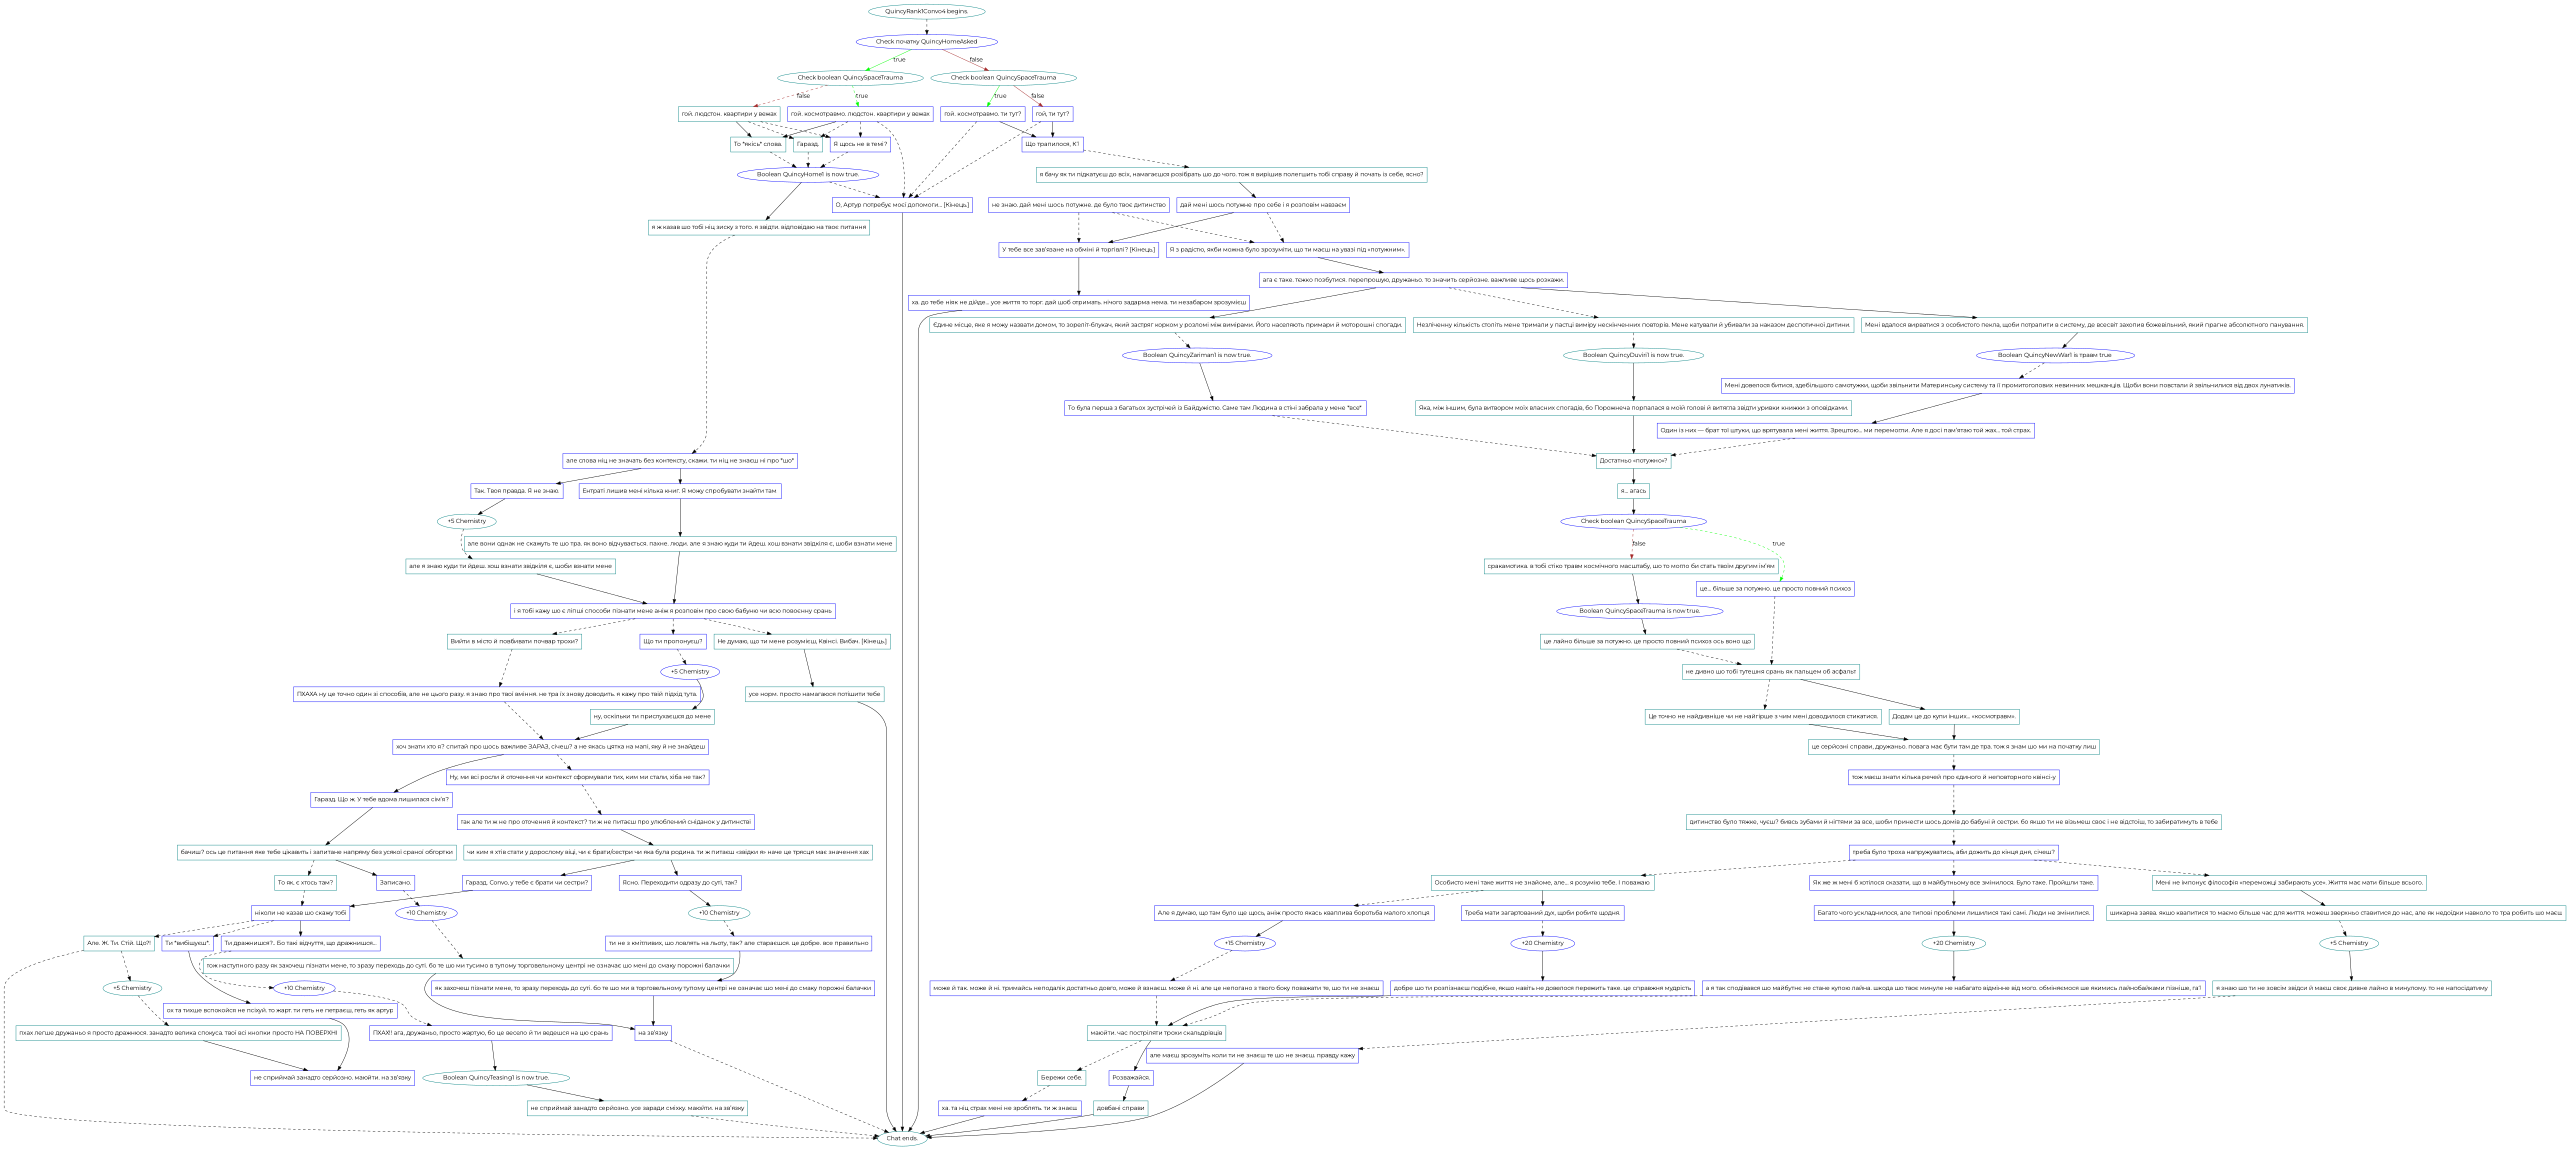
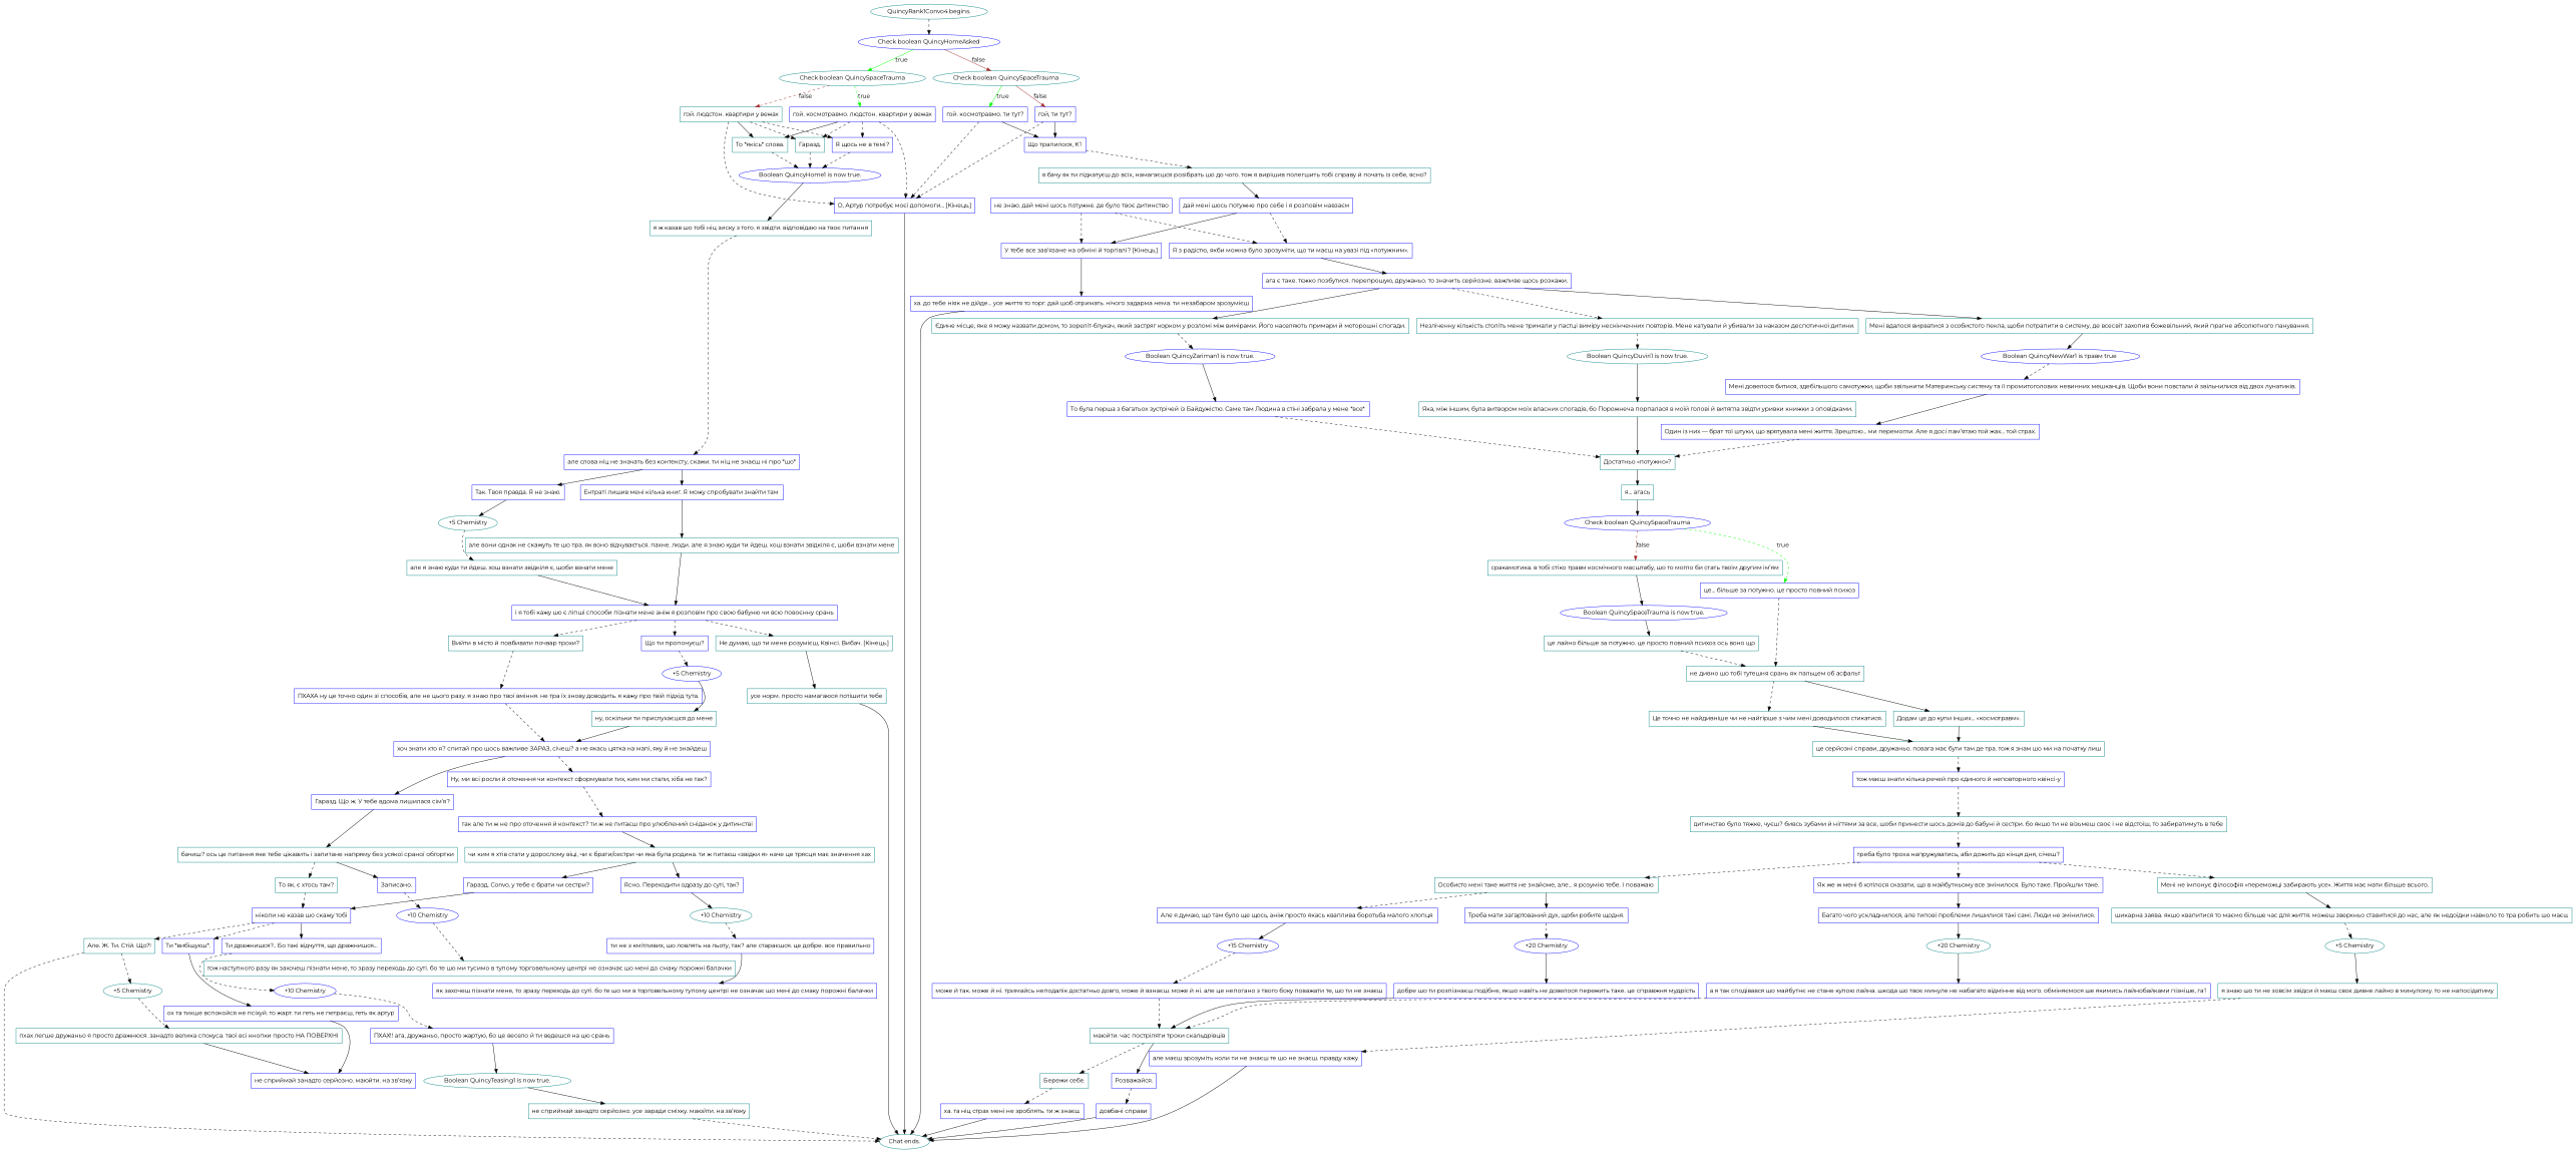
  digraph {
    fontname=Montserrat
    node [color=blue fontname=Montserrat shape=box]
    edge [fontname=Montserrat style=dashed]
    "QuincyRank1Convo4 begins." [color=teal shape=""]
-   n2 [label="Check початку QuincyHomeAsked" shape=""]
+   n2 [label="Check boolean QuincyHomeAsked" shape=""]
    n3 [color=teal label="Check boolean QuincySpaceTrauma" shape=""]
    n4 [color=teal label="Check boolean QuincySpaceTrauma" shape=""]
    n5 [label="гой. космотравмо. людстон. квартири у вежах"]
    n6 [color=teal label="гой. людстон. квартири у вежах"]
    n7 [label="гой. космотравмо. ти тут?"]
    n8 [label="гой, ти тут?"]
    n9 [color=teal label="Гаразд."]
    n10 [color=teal label="То *якісь* слова."]
    n11 [label="Я щось не в темі?"]
    n12 [label="О, Артур потребує моєї допомоги… [Кінець.]"]
    n13 [label="Що трапилося, К?"]
    n14 [label="Boolean QuincyHome1 is now true." shape=""]
    "Chat ends." [color=teal shape=""]
    n16 [color=teal label="я бачу як ти підкатуєш до всіх, намагаєшся розібрать шо до чого. тож я вирішив полегшить тобі справу й почать із себе, ясно?"]
    n17 [color=teal label="я ж казав шо тобі ніц зиску з того. я звідти. відповідаю на твоє питання"]
    n18 [label="дай мені шось потужне про себе і я розповім навзаєм"]
    n19 [label="але слова ніц не значать без контексту, скажи. ти ніц не знаєш ні про *шо*"]
    n20 [label="Я з радістю, якби можна було зрозуміти, що ти маєш на увазі під «потужним»."]
    n21 [label="У тебе все зав’язане на обміні й торгівлі? [Кінець.]"]
    n22 [label="Ентраті лишив мені кілька книг. Я можу спробувати знайти там."]
    n23 [label="Так. Твоя правда. Я не знаю."]
    n24 [label="ага є таке. тєжко позбутися. перепрошую, дружаньо. то значить серйозне. важливе щось розкажи."]
    n25 [label="ха. до тебе ніяк не дійде… усе життя то торг. дай шоб отримать. нічого задарма нема. ти незабаром зрозумієш"]
    n26 [color=teal label="але вони однак не скажуть те шо тра. як воно відчувається. пахне. люди. але я знаю куди ти йдеш. хош взнати звідкіля є, шоби взнати мене"]
    n27 [color=teal label="+5 Chemistry" shape=""]
    n28 [color=teal label="Мені вдалося вирватися з особистого пекла, щоби потрапити в систему, де всесвіт захопив божевільний, який прагне абсолютного панування."]
    n29 [color=teal label="Єдине місце, яке я можу назвати домом, то зореліт-блукач, який застряг корком у розломі між вимірами. Його населяють примари й моторошні спогади."]
    n30 [color=teal label="Незліченну кількість століть мене тримали у пастці виміру нескінченних повторів. Мене катували й убивали за наказом деспотичної дитини."]
    n31 [label="і я тобі кажу шо є ліпші способи пізнати мене аніж я розповім про свою бабуню чи всю повоєнну срань"]
    n32 [color=teal label="але я знаю куди ти йдеш. хош взнати звідкіля є, шоби взнати мене"]
    n33 [label="не знаю. дай мені шось потужне. де було твоє дитинство"]
    n34 [label="Boolean QuincyNewWar1 is травм true." shape=""]
    n35 [label="Boolean QuincyZariman1 is now true." shape=""]
    n36 [color=teal label="Boolean QuincyDuviri1 is now true." shape=""]
    n37 [color=teal label="Вийти в місто й повбивати почвар трохи?"]
    n38 [label="Що ти пропонуєш?"]
    n39 [color=teal label="Не думаю, що ти мене розумієш, Квінсі. Вибач. [Кінець.]"]
    n40 [label="Мені довелося битися, здебільшого самотужки, щоби звільнити Материнську систему та її промитоголових невинних мешканців. Щоби вони повстали й звільнилися від двох лунатиків."]
    n41 [label="То була перша з багатьох зустрічей із Байдужістю. Саме там Людина в стіні забрала у мене *все*."]
    n42 [color=teal label="Яка, між іншим, була витвором моїх власних спогадів, бо Порожнеча порпалася в моїй голові й витягла звідти уривки книжки з оповідками."]
    n43 [label="ПХАХА ну це точно один зі способів, але не цього разу. я знаю про твої вміння. не тра їх знову доводить. я кажу про твій підхід тута."]
    n44 [label="+5 Chemistry" shape=""]
    n45 [color=teal label="усе норм. просто намагаюся потішити тебе"]
    n46 [label="Один із них — брат тої штуки, що врятувала мені життя. Зрештою… ми перемогли. Але я досі пам’ятаю той жах… той страх."]
    n47 [color=teal label="Достатньо «потужно»?"]
    n48 [label="хоч знати хто я? спитай про шось важливе ЗАРАЗ, січеш? а не якась цятка на мапі, яку й не знайдеш"]
    n49 [color=teal label="ну, оскільки ти прислухаєшся до мене"]
    n50 [color=teal label="я… агась"]
    n51 [label="Ну, ми всі росли й оточення чи контекст сформували тих, ким ми стали, хіба не так?"]
    n52 [label="Гаразд. Що ж. У тебе вдома лишилася сім’я?"]
    n53 [label="Check boolean QuincySpaceTrauma" shape=""]
    n54 [label="так але ти ж не про оточення й контекст? ти ж не питаєш про улюблений сніданок у дитинстві"]
    n55 [color=teal label="бачиш? ось це питання яке тебе цікавить і запитане напряму без усякої сраної обгортки"]
    n56 [label="це… більше за потужно. це просто повний психоз"]
    n57 [color=teal label="сракамотика. в тобі стіко травм космічного масштабу, шо то могло би стать твоїм другим ім’ям"]
    n58 [color=teal label="чи ким я хтів стати у дорослому віці, чи є брати/сестри чи яка була родина. ти ж питаєш «звідки я» наче це трясця має значення хах"]
    n59 [color=teal label="То як, є хтось там?"]
    n60 [label="Записано."]
    n61 [color=teal label="не дивно шо тобі тутешня срань як пальцем об асфальт"]
    n62 [label="Boolean QuincySpaceTrauma is now true." shape=""]
    n63 [label="Ясно. Переходити одразу до суті, так?"]
    n64 [label="Гаразд. Convo, у тебе є брати чи сестри?"]
    n65 [label="ніколи не казав шо скажу тобі"]
    n66 [label="+10 Chemistry" shape=""]
    n67 [color=teal label="Це точно не найдивніше чи не найгірше з чим мені доводилося стикатися."]
    n68 [color=teal label="Додам це до купи інших… «космотравм»."]
    n69 [color=teal label="це лайно більше за потужно. це просто повний психоз ось воно що"]
    n70 [color=teal label="+10 Chemistry" shape=""]
    n71 [color=teal label="Але. Ж. Ти. Стій. Що?!"]
    n72 [label="Ти дражнишся?.. Бо такі відчуття, що дражнишся…"]
    n73 [label="Ти *вибішуєш*."]
    n74 [color=teal label="тож наступного разу як захочеш пізнати мене, то зразу переходь до суті. бо те шо ми тусимо в тупому торговельному центрі не означає шо мені до смаку порожні балачки"]
    n75 [color=teal label="це серйозні справи, дружаньо. повага має бути там де тра. тож я знам шо ми на початку лиш"]
    n76 [label="ти не з кмітливих, шо ловлять на льоту, так? але стараєшся. це добре. все правильно"]
    n77 [color=teal label="+5 Chemistry" shape=""]
    n78 [label="+10 Chemistry" shape=""]
    n79 [label="ох та тихше вспокойся не псіхуй. то жарт. ти геть не петраєш, геть як артур"]
-   n80 [label="на зв’язку"]
    n81 [label="тож маєш знати кілька речей про єдиного й неповторного квінсі-у"]
    n82 [label="як захочеш пізнати мене, то зразу переходь до суті. бо те шо ми в торговельному тупому центрі не означає шо мені до смаку порожні балачки"]
    n83 [color=teal label="пхах легше дружаньо я просто дражнюся. занадто велика спокуса. твої всі кнопки просто НА ПОВЕРХНІ"]
    n84 [label="ПХАХ!! ага, дружаньо, просто жартую, бо це весело й ти ведешся на цю срань"]
    n85 [label="не сприймай занадто серйозно. маюйти. на зв’язку"]
    n86 [color=teal label="дитинство було тяжке, чуєш? бивсь зубами й нігтями за все, шоби принести шось домів до бабуні й сестри. бо якшо ти не візьмеш своє і не відстоїш, то забиратимуть в тебе"]
    n87 [color=teal label="Boolean QuincyTeasing1 is now true." shape=""]
    n88 [label="треба було троха напружуватись, аби дожить до кінця дня, січеш?"]
    n89 [color=teal label="не сприймай занадто серйозно. усе заради сміхку. маюйти. на зв’язку"]
    n90 [label="Як же ж мені б хотілося сказати, що в майбутньому все змінилося. Було таке. Пройшли таке."]
    n91 [color=teal label="Особисто мені таке життя не знайоме, але… я розумію тебе. І поважаю."]
    n92 [color=teal label="Мені не імпонує філософія «переможці забирають усе». Життя має мати більше всього."]
    n93 [label="Багато чого ускладнилося, але типові проблеми лишилися такі самі. Люди не змінилися."]
    n94 [label="Але я думаю, що там було ще щось, аніж просто якась кваплива боротьба малого хлопця."]
    n95 [label="Треба мати загартований дух, щоби робите щодня."]
    n96 [color=teal label="шикарна заява. якшо квапитися то маємо більше час для життя. можеш зверхньо ставитися до нас, але як недоїдки навколо то тра робить шо маєш"]
    n97 [color=teal label="+20 Chemistry" shape=""]
    n98 [label="+15 Chemistry" shape=""]
    n99 [label="+20 Chemistry" shape=""]
    n100 [color=teal label="+5 Chemistry" shape=""]
    n101 [label="а я так сподівався шо майбутнє не стане купою лайна. шкода шо твоє минуле не набагато відмінне від мого. обміняємося ше якимись лайнобайками пізніше, га?"]
    n102 [label="може й так. може й ні. тримайсь неподалік достатньо довго, може й взнаєш. може й ні. але це непогано з твого боку поважати те, шо ти не знаєш"]
    n103 [label="добре шо ти розпізнаєш подібне, якшо навіть не довелося пережить таке. це справжня мудрість"]
    n104 [color=teal label="я знаю шо ти не зовсім звідси й маєш своє дивне лайно в минулому. то не напосідатиму"]
    n105 [color=teal label="маюйти. час постріляти трохи скальдрівців"]
    n106 [label="але маєш зрозуміть коли ти не знаєш те шо не знаєш. правду кажу"]
    n107 [label="Розважайся."]
    n108 [color=teal label="Бережи себе."]
-   n109 [color=teal label="довбані справи"]
+   n109 [label="довбані справи"]
    n110 [label="ха. та ніц страх мені не зроблять. ти ж знаєш"]
    "QuincyRank1Convo4 begins." -> n2
    n2 -> n3 [color=green label=true style=solid]
    n2 -> n4 [color=brown label=false style=solid]
    n3 -> n5 [color=green label=true]
    n3 -> n6 [color=brown label=false]
    n4 -> n7 [color=green label=true style=solid]
    n4 -> n8 [color=brown label=false style=solid]
    n5 -> n9
    n5 -> n10 [style=solid]
    n5 -> n11
    n5 -> n12
    n6 -> n9
    n6 -> n10 [style=solid]
    n6 -> n11
-   n14 -> n12
+   n6 -> n12
    n7 -> n12
    n7 -> n13 [style=solid]
    n8 -> n12
    n8 -> n13 [style=solid]
    n9 -> n14
    n10 -> n14
    n11 -> n14
    n12 -> "Chat ends." [style=solid]
    n13 -> n16
    n14 -> n17 [style=solid]
    n16 -> n18 [style=solid]
    n17 -> n19
    n18 -> n20
    n18 -> n21 [style=solid]
    n19 -> n22 [style=solid]
    n19 -> n23 [style=solid]
    n20 -> n24 [style=solid]
    n21 -> n25 [style=solid]
    n22 -> n26 [style=solid]
    n23 -> n27 [style=solid]
    n24 -> n28 [style=solid]
    n24 -> n29 [style=solid]
    n24 -> n30
    n25 -> "Chat ends." [style=solid]
    n26 -> n31 [style=solid]
    n27 -> n32
    n28 -> n34 [style=solid]
    n29 -> n35
    n30 -> n36
    n31 -> n37
    n31 -> n38
    n31 -> n39
    n32 -> n31 [style=solid]
    n33 -> n20
    n33 -> n21
    n34 -> n40
    n35 -> n41 [style=solid]
    n36 -> n42 [style=solid]
    n37 -> n43
    n38 -> n44
    n39 -> n45 [style=solid]
    n40 -> n46 [style=solid]
    n41 -> n47
    n42 -> n47 [style=solid]
    n43 -> n48
    n44 -> n49 [style=solid]
    n45 -> "Chat ends." [style=solid]
    n46 -> n47
    n47 -> n50 [style=solid]
    n48 -> n51
    n48 -> n52 [style=solid]
    n49 -> n48 [style=solid]
    n50 -> n53 [style=solid]
    n51 -> n54
    n52 -> n55 [style=solid]
    n53 -> n56 [color=green label=true]
    n53 -> n57 [color=brown label=false]
    n54 -> n58 [style=solid]
    n55 -> n59
    n55 -> n60 [style=solid]
    n56 -> n61
    n57 -> n62 [style=solid]
    n58 -> n63 [style=solid]
    n58 -> n64 [style=solid]
    n59 -> n65
    n60 -> n66
    n61 -> n67
    n61 -> n68 [style=solid]
    n62 -> n69 [style=solid]
    n63 -> n70 [style=solid]
    n64 -> n65 [style=solid]
    n65 -> n71
    n65 -> n72 [style=solid]
    n65 -> n73
    n66 -> n74
    n67 -> n75 [style=solid]
    n68 -> n75 [style=solid]
    n69 -> n61
    n70 -> n76
    n71 -> "Chat ends."
    n71 -> n77
    n72 -> n78
    n73 -> n79 [style=solid]
-   n74 -> n80 [style=solid]
    n75 -> n81
    n76 -> n82 [style=solid]
    n77 -> n83
    n78 -> n84
    n79 -> n85 [style=solid]
-   n80 -> "Chat ends."
    n81 -> n86
-   n82 -> n80 [style=solid]
    n83 -> n85 [style=solid]
    n84 -> n87 [style=solid]
    n86 -> n88
    n87 -> n89 [style=solid]
    n88 -> n90
    n88 -> n91
    n88 -> n92
    n89 -> "Chat ends."
    n90 -> n93 [style=solid]
    n91 -> n94
    n91 -> n95 [style=solid]
    n92 -> n96 [style=solid]
    n93 -> n97 [style=solid]
    n94 -> n98 [style=solid]
    n95 -> n99
    n96 -> n100
    n97 -> n101 [style=solid]
    n98 -> n102
    n99 -> n103 [style=solid]
    n100 -> n104 [style=solid]
    n101 -> n105
    n102 -> n105
    n103 -> n105 [style=solid]
    n104 -> n106
    n105 -> n107 [style=solid]
    n105 -> n108
    n106 -> "Chat ends." [style=solid]
-   n107 -> n109 [style=solid]
+   n107 -> n109
    n108 -> n110
    n109 -> "Chat ends." [style=solid]
    n110 -> "Chat ends." [style=solid]
  }
